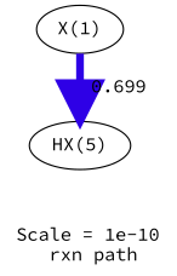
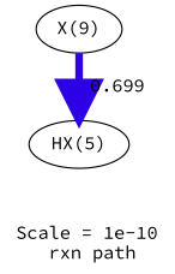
  digraph {
    fontname="Source Code Pro"
    label="Scale = 1e-10\l rxn path"
    node [fontname="Source Code Pro"]
-   n1 [label="X(1)"]
+   n1 [label="X(9)"]
    n2 [label="HX(5)"]
    n1 -> n2 [arrowsize=2.86 color="0.7, 1.2, 0.9" fontname="Source Code Pro" label=" 0.699" style="setlinewidth(5.73)"]
  }
